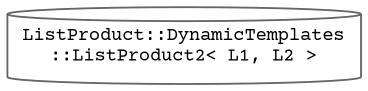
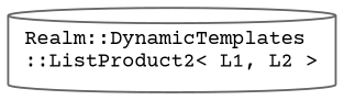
  digraph {
    rankdir=LR
    fontname="Courier Prime"
-   n1 [color=grey40 fillcolor=white fontname="Courier Prime" fontsize=10 height=0.2 label="ListProduct::DynamicTemplates\l::ListProduct2\< L1, L2 \>" shape=cylinder style=filled width=0.4]
+   n1 [color=grey40 fillcolor=white fontname="Courier Prime" fontsize=10 height=0.2 label="Realm::DynamicTemplates\l::ListProduct2\< L1, L2 \>" shape=cylinder style=filled width=0.4]
  }
